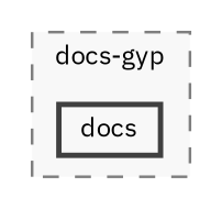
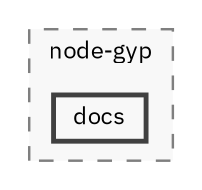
  digraph {
    compound=true
    fontname="IBM Plex Sans"
    n1 [color=grey25 fillcolor="#f8f8f8" fontname="IBM Plex Sans" fontsize=10 height=0.2 label=docs shape=box style="filled,bold" width=0.4]
    subgraph cluster_1 {
      bgcolor="#f8f8f8"
      fontsize=10
-     label="docs-gyp"
+     label="node-gyp"
      pencolor=grey50
      style="filled,dashed"
      n1
    }
  }
